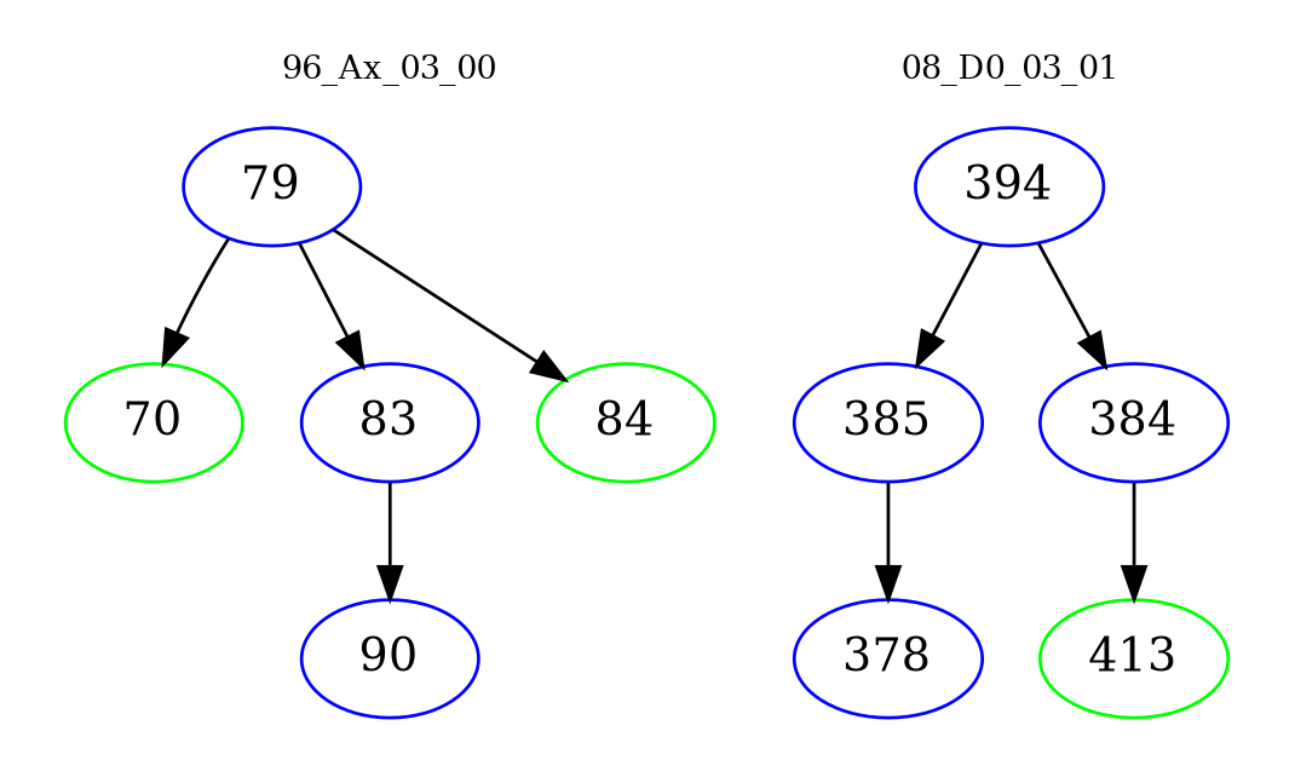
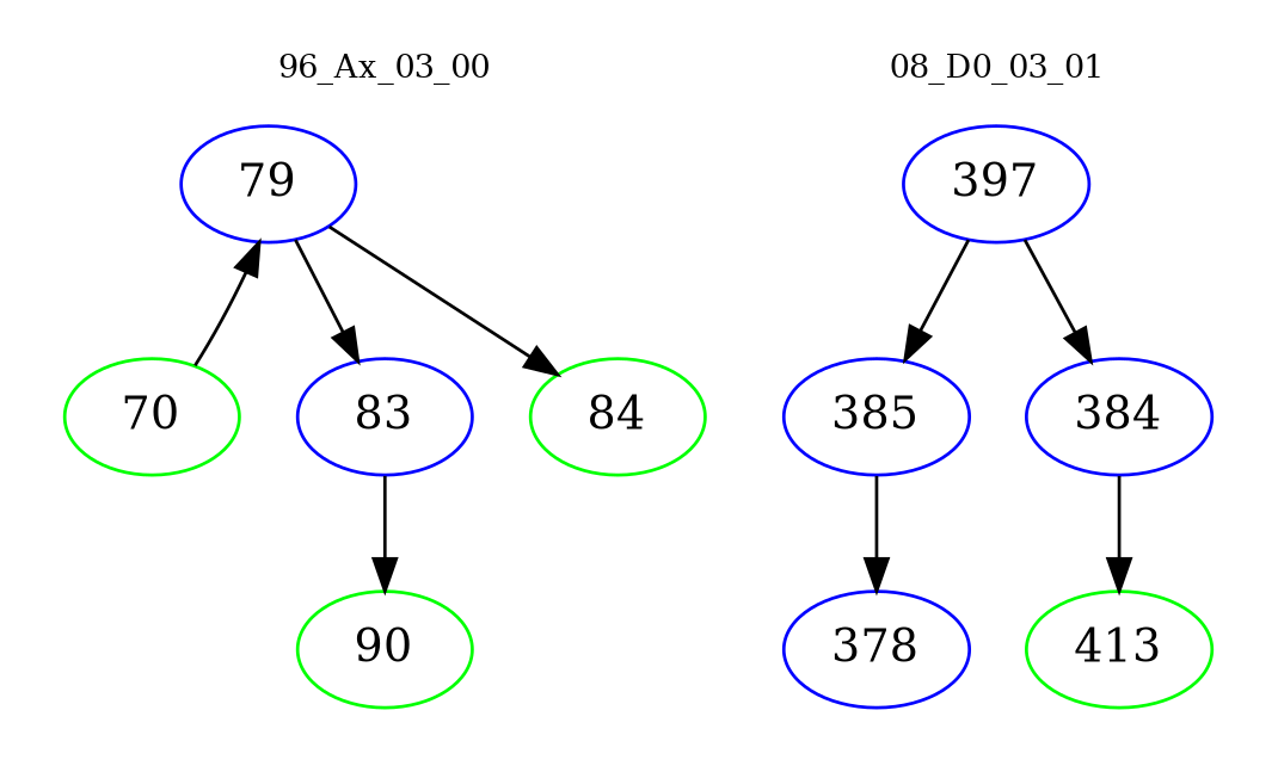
  digraph {
    node [color=blue]
    edge [color=black]
    n1 [label=79]
    n2 [color=green label=70]
    n3 [label=83]
    n4 [color=green label=84]
-   n5 [label=90]
-   n6 [label=394]
+   n5 [color=green label=90]
+   n6 [label=397]
    n7 [label=385]
    n8 [color=green label=413]
    n9 [label=384]
    n10 [label=378]
    subgraph cluster_1 {
      color=white
      fontsize=10
      label="96_Ax_03_00"
      n1
      n2
      n3
      n4
      n5
    }
    subgraph cluster_2 {
      color=white
      fontsize=10
      label="08_D0_03_01"
      n6
      n7
      n8
      n9
      n10
    }
-   n1 -> n2
+   n2 -> n1
    n1 -> n3
    n1 -> n4
    n3 -> n5
    n6 -> n7
    n6 -> n9
    n7 -> n10
    n9 -> n8
  }
